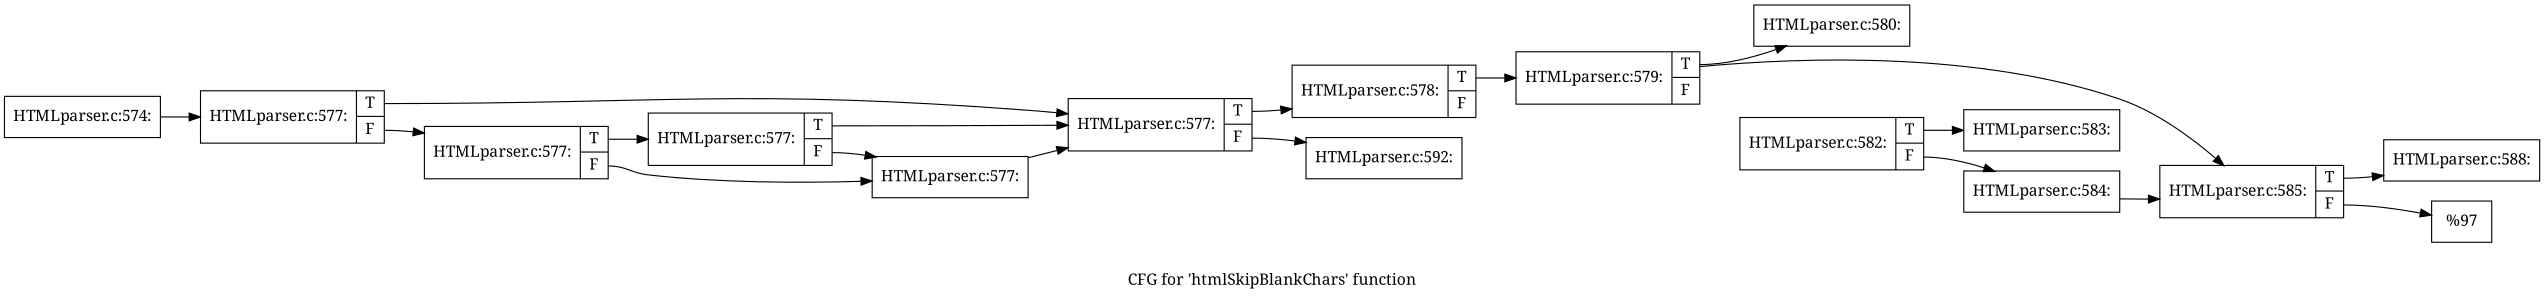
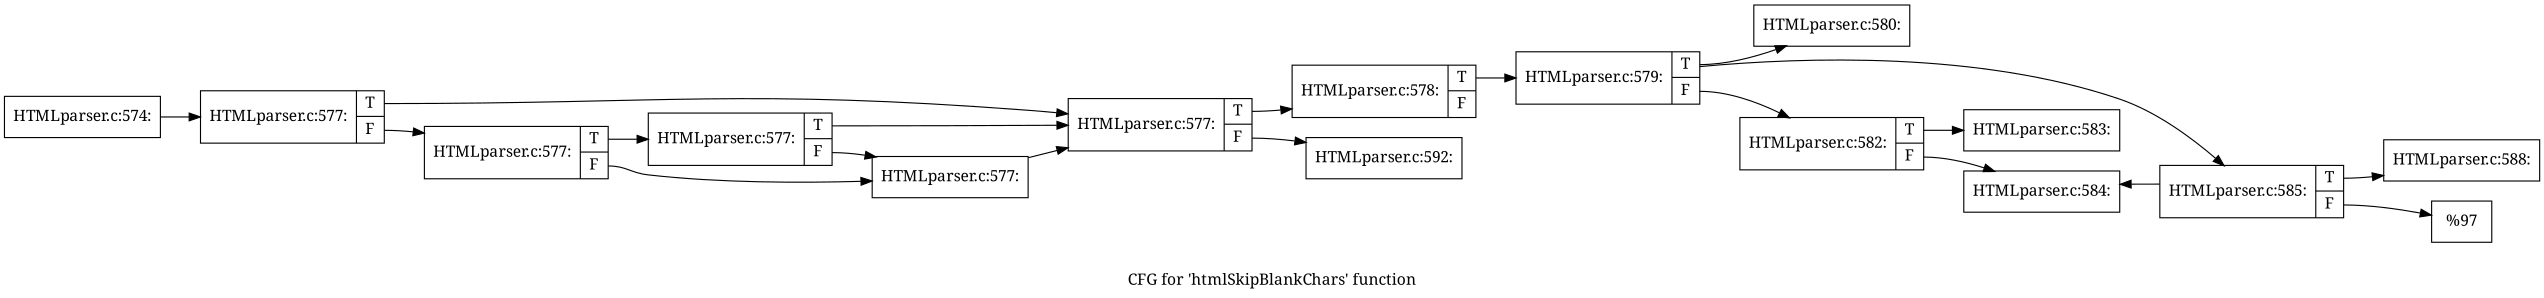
  digraph {
    fontname="Noto Serif"
    label="CFG for 'htmlSkipBlankChars' function"
    rankdir=LR
    node [fontname="Noto Serif" shape=record]
    edge [fontname="Noto Serif" tailport=s0]
    n1 [label="{HTMLparser.c:574:}"]
    n2 [label="{HTMLparser.c:577:|{<s0>T|<s1>F}}"]
    n3 [label="{HTMLparser.c:577:|{<s0>T|<s1>F}}"]
    n4 [label="{HTMLparser.c:577:|{<s0>T|<s1>F}}"]
    n5 [label="{HTMLparser.c:578:|{<s0>T|<s1>F}}"]
    n6 [label="{HTMLparser.c:592:}"]
    n7 [label="{HTMLparser.c:577:|{<s0>T|<s1>F}}"]
    n8 [label="{HTMLparser.c:577:}"]
    n9 [label="{HTMLparser.c:579:|{<s0>T|<s1>F}}"]
    n10 [label="{HTMLparser.c:582:|{<s0>T|<s1>F}}"]
    n11 [label="{HTMLparser.c:580:}"]
    n12 [label="{HTMLparser.c:585:|{<s0>T|<s1>F}}"]
    n13 [label="{HTMLparser.c:583:}"]
    n14 [label="{HTMLparser.c:584:}"]
    n15 [label="{HTMLparser.c:588:}"]
    n16 [label="{%97}"]
    n1 -> n2 [tailport=""]
    n2 -> n3
    n2 -> n4 [tailport=s1]
    n3 -> n5
    n3 -> n6 [tailport=s1]
    n4 -> n7
    n4 -> n8 [tailport=s1]
    n5 -> n9
    n7 -> n3
    n7 -> n8 [tailport=s1]
    n8 -> n3 [tailport=""]
+   n9 -> n10 [tailport=s1]
    n9 -> n11
    n9 -> n12 [tailport=""]
    n10 -> n13
    n10 -> n14 [tailport=s1]
    n12 -> n15
    n12 -> n16 [tailport=s1]
-   n14 -> n12 [tailport=""]
+   n12 -> n14 [tailport=""]
  }
